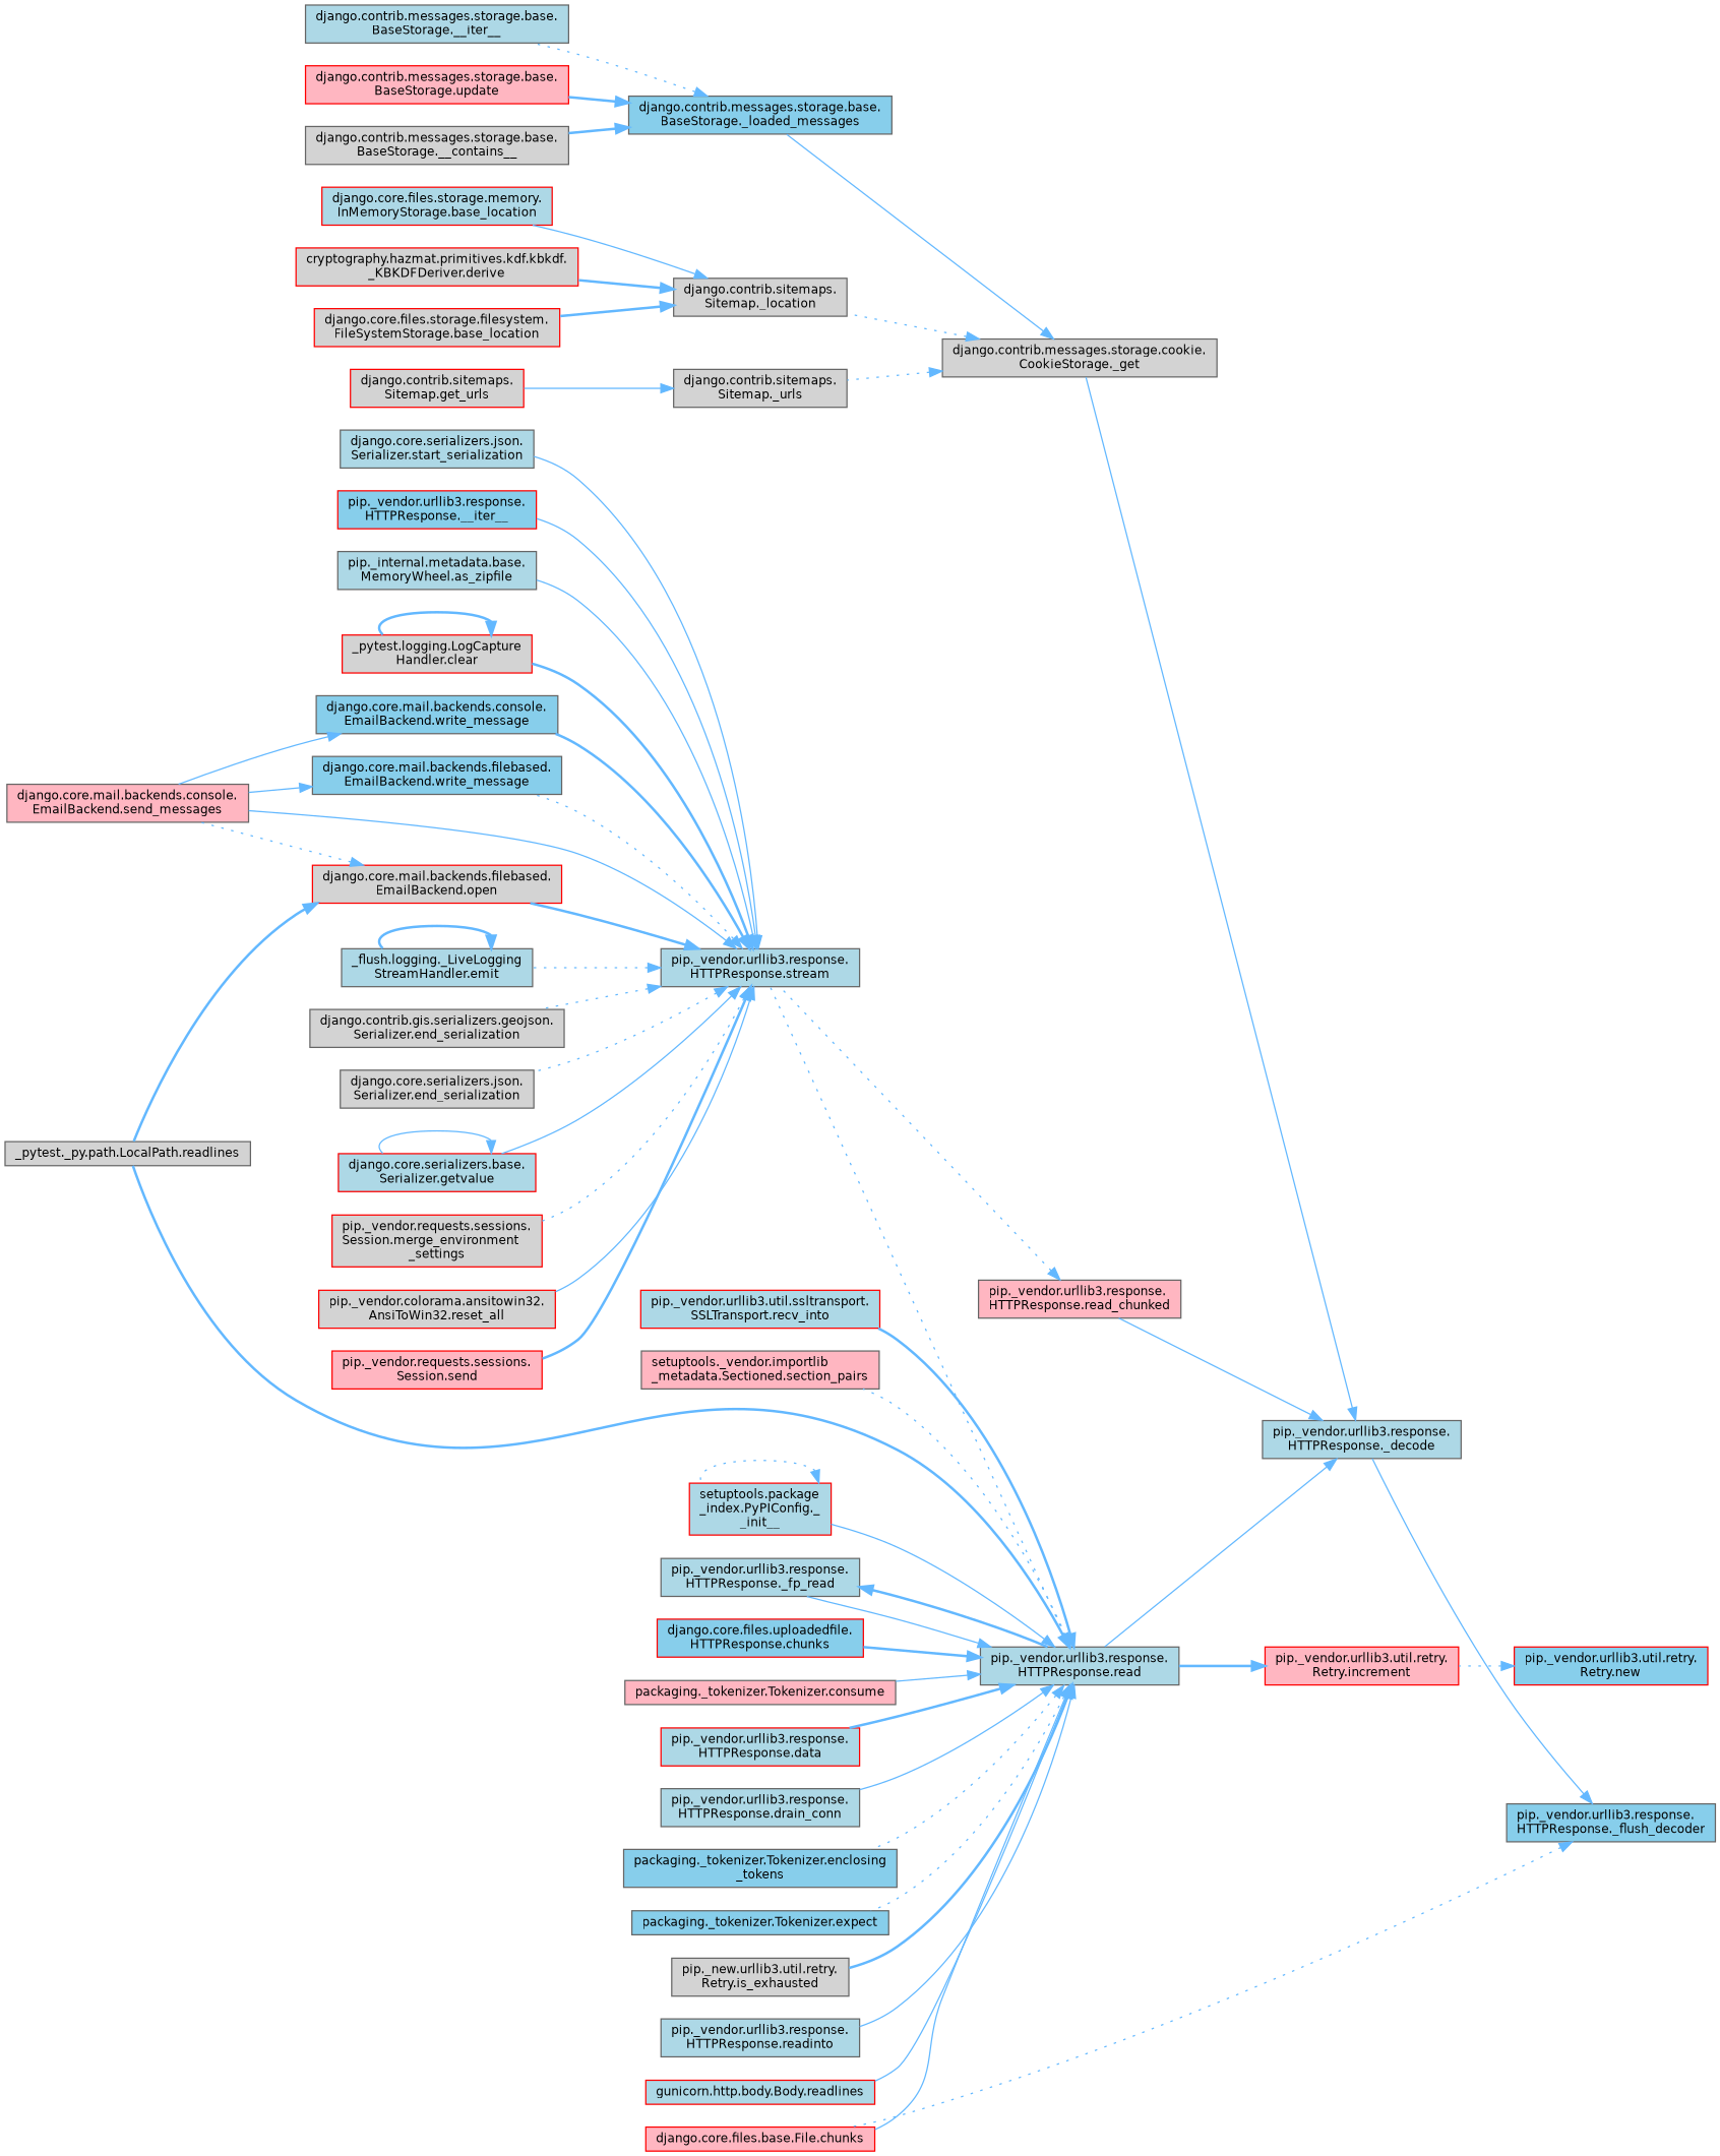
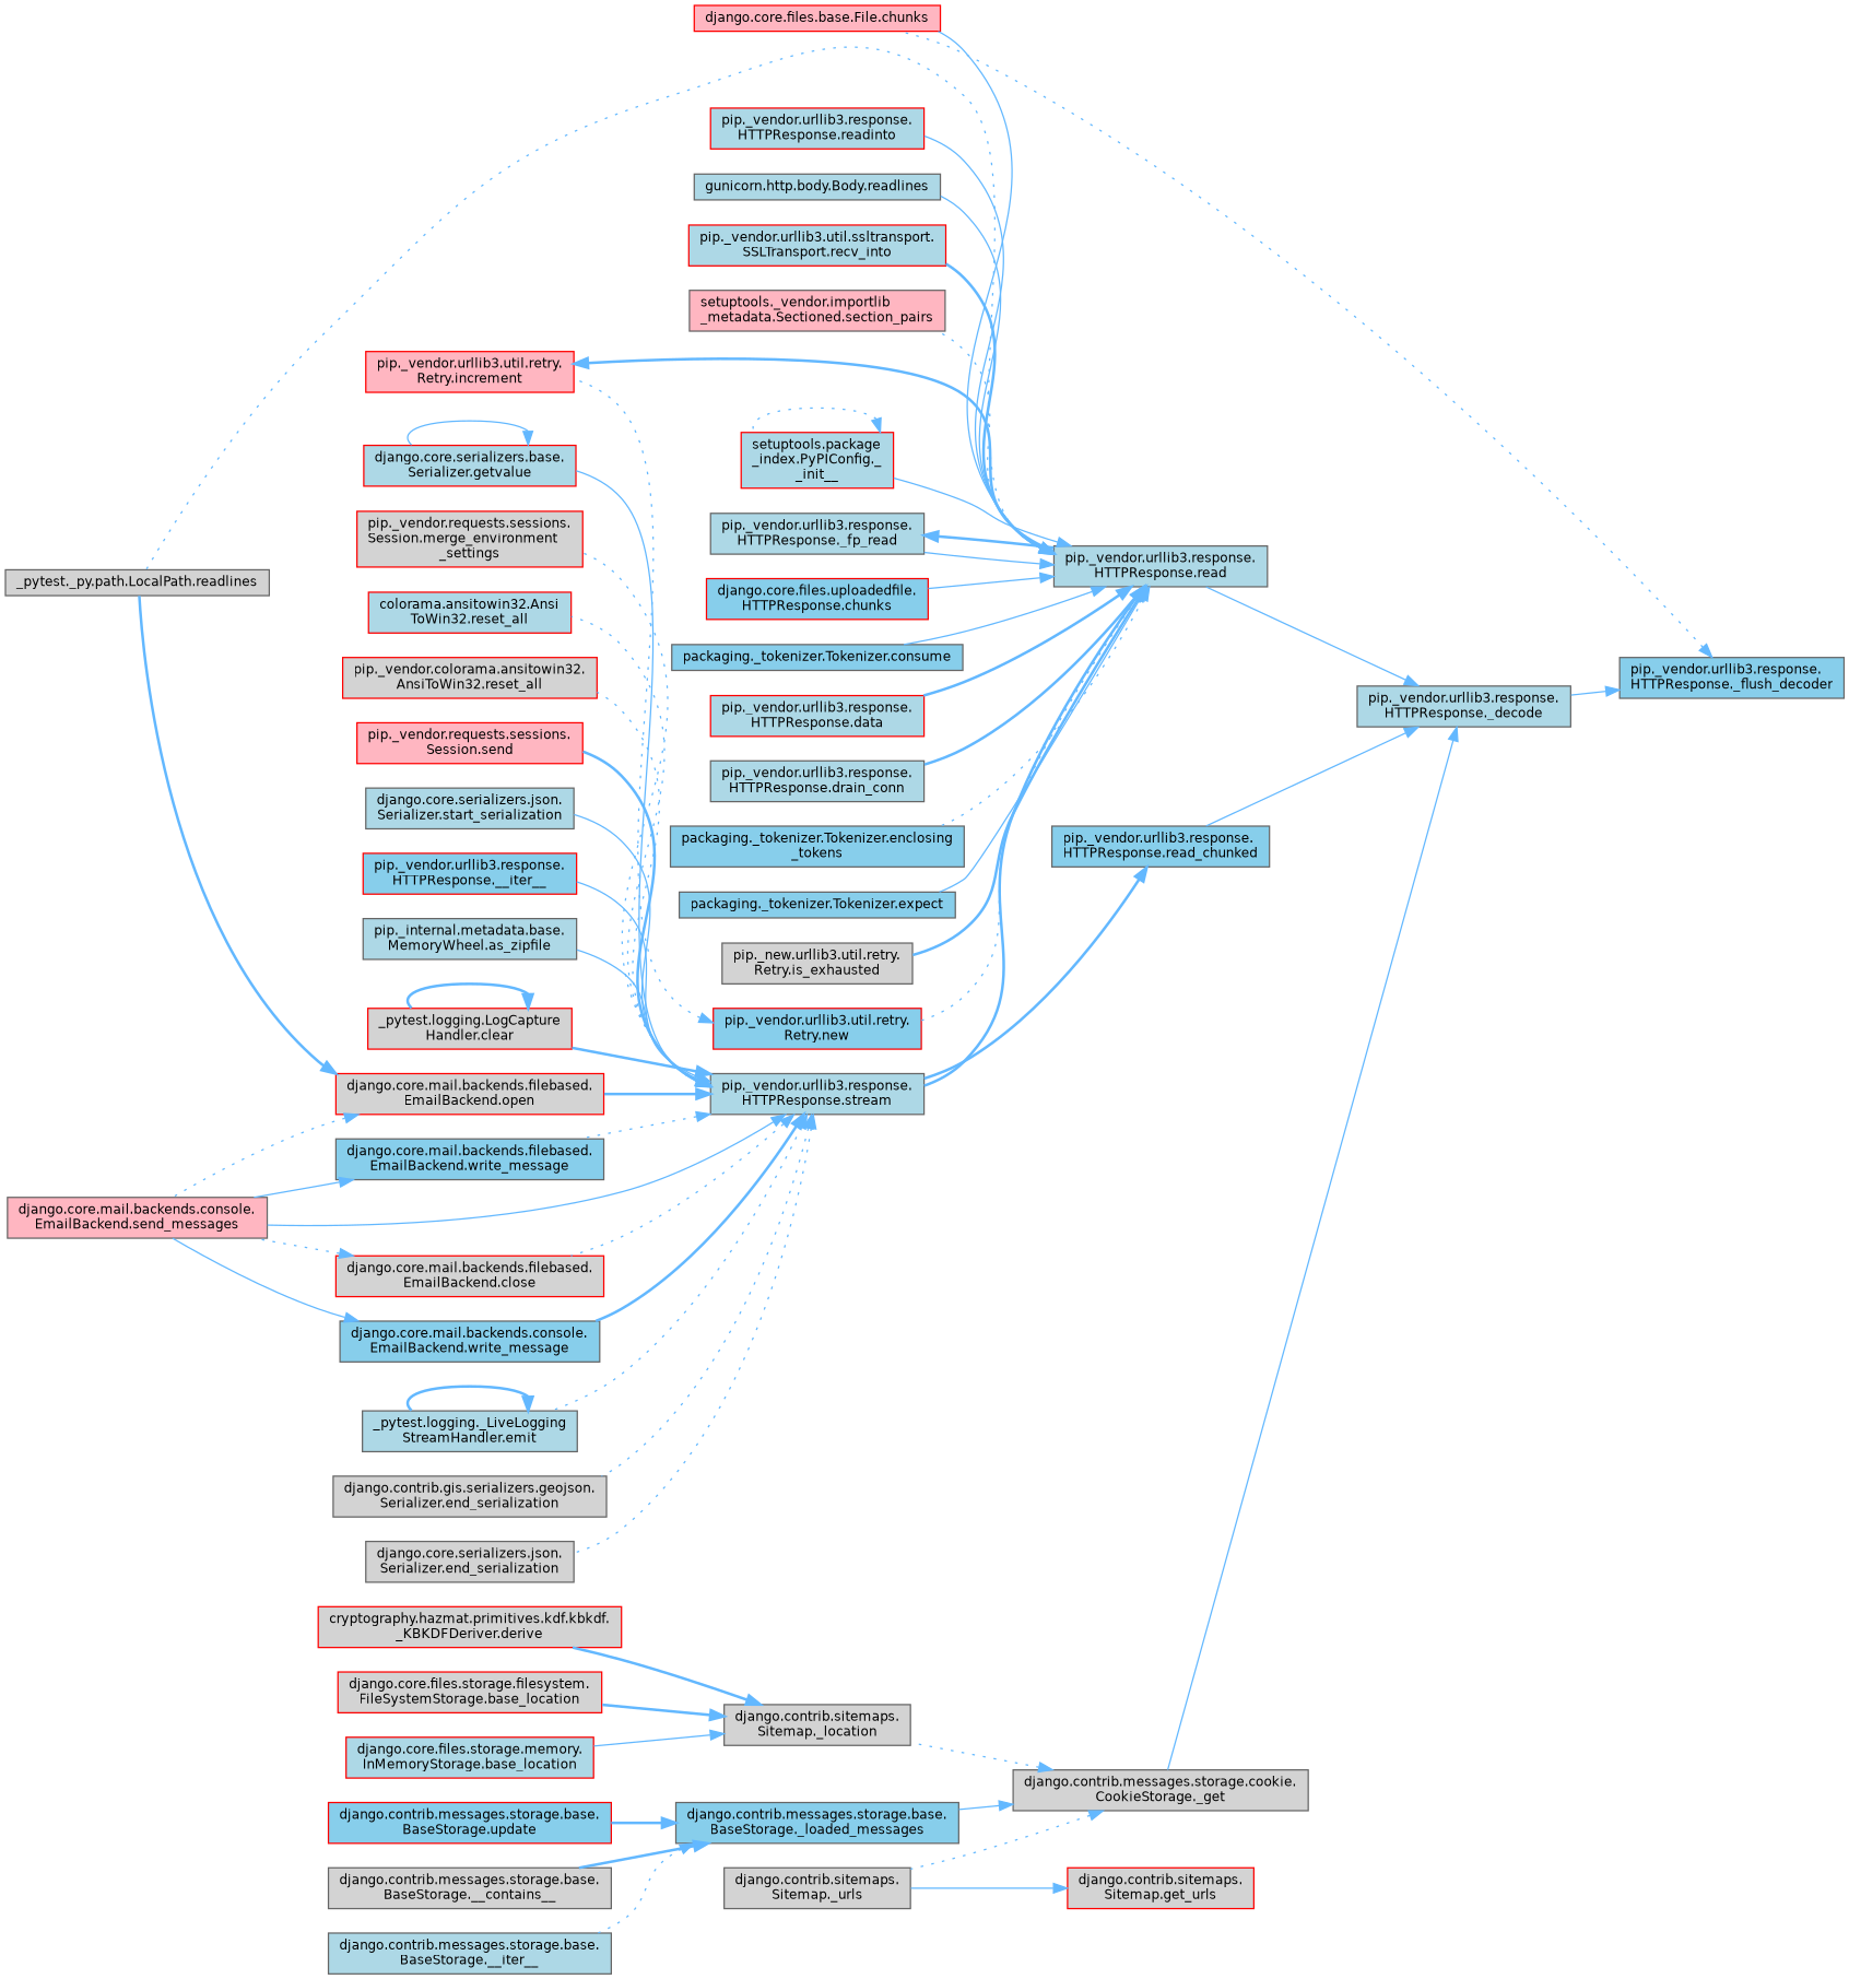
  digraph {
    rankdir=RL
    node [color=grey40 fillcolor=lightblue fontname=Helvetica fontsize=10 shape=box style=filled]
    edge [color=steelblue1 dir=back fontname=Helvetica fontsize=10 labelfontname=Helvetica labelfontsize=10 style=solid]
    n1 [color=gray40 fillcolor=skyblue fontcolor=black height=0.2 label="pip._vendor.urllib3.response.\lHTTPResponse._flush_decoder" width=0.4]
    n2 [height=0.2 label="pip._vendor.urllib3.response.\lHTTPResponse._decode" width=0.4]
    n3 [color=red fillcolor=lightpink height=0.2 label="django.core.files.base.File.chunks" width=0.4]
-   n4 [fillcolor=lightpink height=0.2 label="pip._vendor.urllib3.response.\lHTTPResponse.read_chunked" width=0.4]
+   n4 [fillcolor=skyblue height=0.2 label="pip._vendor.urllib3.response.\lHTTPResponse.read_chunked" width=0.4]
    n5 [fillcolor=lightgrey height=0.2 label="django.contrib.messages.storage.cookie.\lCookieStorage._get" width=0.4]
    n6 [height=0.2 label="pip._vendor.urllib3.response.\lHTTPResponse.read" width=0.4]
    n7 [height=0.2 label="pip._vendor.urllib3.response.\lHTTPResponse.stream" width=0.4]
    n8 [fillcolor=skyblue height=0.2 label="django.contrib.messages.storage.base.\lBaseStorage._loaded_messages" width=0.4]
    n9 [fillcolor=lightgrey height=0.2 label="django.contrib.sitemaps.\lSitemap._location" width=0.4]
    n10 [fillcolor=lightgrey height=0.2 label="django.contrib.sitemaps.\lSitemap._urls" width=0.4]
    n11 [color=red height=0.2 label="setuptools.package\l_index.PyPIConfig._\l_init__" width=0.4]
    n12 [height=0.2 label="pip._vendor.urllib3.response.\lHTTPResponse._fp_read" width=0.4]
    n13 [color=red fillcolor=skyblue height=0.2 label="django.core.files.uploadedfile.\lHTTPResponse.chunks" width=0.4]
-   n14 [fillcolor=lightpink height=0.2 label="packaging._tokenizer.Tokenizer.consume" width=0.4]
+   n14 [fillcolor=skyblue height=0.2 label="packaging._tokenizer.Tokenizer.consume" width=0.4]
    n15 [color=red height=0.2 label="pip._vendor.urllib3.response.\lHTTPResponse.data" width=0.4]
    n16 [height=0.2 label="pip._vendor.urllib3.response.\lHTTPResponse.drain_conn" width=0.4]
    n17 [fillcolor=skyblue height=0.2 label="packaging._tokenizer.Tokenizer.enclosing\l_tokens" width=0.4]
    n18 [fillcolor=skyblue height=0.2 label="packaging._tokenizer.Tokenizer.expect" width=0.4]
    n19 [fillcolor=lightgrey height=0.2 label="pip._new.urllib3.util.retry.\lRetry.is_exhausted" width=0.4]
    n20 [color=red fillcolor=skyblue height=0.2 label="pip._vendor.urllib3.util.retry.\lRetry.new" width=0.4]
-   n21 [height=0.2 label="pip._vendor.urllib3.response.\lHTTPResponse.readinto" width=0.4]
+   n21 [color=red height=0.2 label="pip._vendor.urllib3.response.\lHTTPResponse.readinto" width=0.4]
    n22 [fillcolor=lightgrey height=0.2 label="_pytest._py.path.LocalPath.readlines" width=0.4]
-   n23 [color=red height=0.2 label="gunicorn.http.body.Body.readlines" width=0.4]
+   n23 [height=0.2 label="gunicorn.http.body.Body.readlines" width=0.4]
    n24 [color=red height=0.2 label="pip._vendor.urllib3.util.ssltransport.\lSSLTransport.recv_into" width=0.4]
    n25 [fillcolor=lightpink height=0.2 label="setuptools._vendor.importlib\l_metadata.Sectioned.section_pairs" width=0.4]
    n26 [fillcolor=lightgrey height=0.2 label="django.contrib.messages.storage.base.\lBaseStorage.__contains__" width=0.4]
    n27 [height=0.2 label="django.contrib.messages.storage.base.\lBaseStorage.__iter__" width=0.4]
-   n28 [color=red fillcolor=lightpink height=0.2 label="django.contrib.messages.storage.base.\lBaseStorage.update" width=0.4]
+   n28 [color=red fillcolor=skyblue height=0.2 label="django.contrib.messages.storage.base.\lBaseStorage.update" width=0.4]
    n29 [color=red fillcolor=lightgrey height=0.2 label="django.core.files.storage.filesystem.\lFileSystemStorage.base_location" width=0.4]
    n30 [color=red height=0.2 label="django.core.files.storage.memory.\lInMemoryStorage.base_location" width=0.4]
    n31 [color=red fillcolor=lightgrey height=0.2 label="cryptography.hazmat.primitives.kdf.kbkdf.\l_KBKDFDeriver.derive" width=0.4]
    n32 [color=red fillcolor=lightgrey height=0.2 label="django.contrib.sitemaps.\lSitemap.get_urls" width=0.4]
    n33 [color=red fillcolor=lightpink height=0.2 label="pip._vendor.urllib3.util.retry.\lRetry.increment" width=0.4]
    n34 [color=red fillcolor=skyblue height=0.2 label="pip._vendor.urllib3.response.\lHTTPResponse.__iter__" width=0.4]
    n35 [height=0.2 label="pip._internal.metadata.base.\lMemoryWheel.as_zipfile" width=0.4]
    n36 [color=red fillcolor=lightgrey height=0.2 label="_pytest.logging.LogCapture\lHandler.clear" width=0.4]
+   n37 [color=red fillcolor=lightgrey height=0.2 label="django.core.mail.backends.filebased.\lEmailBackend.close" width=0.4]
    n38 [fillcolor=lightpink height=0.2 label="django.core.mail.backends.console.\lEmailBackend.send_messages" width=0.4]
-   n39 [height=0.2 label="_flush.logging._LiveLogging\lStreamHandler.emit" width=0.4]
+   n39 [height=0.2 label="_pytest.logging._LiveLogging\lStreamHandler.emit" width=0.4]
    n40 [fillcolor=lightgrey height=0.2 label="django.contrib.gis.serializers.geojson.\lSerializer.end_serialization" width=0.4]
    n41 [fillcolor=lightgrey height=0.2 label="django.core.serializers.json.\lSerializer.end_serialization" width=0.4]
    n42 [color=red height=0.2 label="django.core.serializers.base.\lSerializer.getvalue" width=0.4]
    n43 [color=red fillcolor=lightgrey height=0.2 label="pip._vendor.requests.sessions.\lSession.merge_environment\l_settings" width=0.4]
    n44 [color=red fillcolor=lightgrey height=0.2 label="django.core.mail.backends.filebased.\lEmailBackend.open" width=0.4]
+   n45 [color=red height=0.2 label="colorama.ansitowin32.Ansi\lToWin32.reset_all" width=0.4]
    n46 [color=red fillcolor=lightgrey height=0.2 label="pip._vendor.colorama.ansitowin32.\lAnsiToWin32.reset_all" width=0.4]
    n47 [color=red fillcolor=lightpink height=0.2 label="pip._vendor.requests.sessions.\lSession.send" width=0.4]
    n48 [height=0.2 label="django.core.serializers.json.\lSerializer.start_serialization" width=0.4]
    n49 [fillcolor=skyblue height=0.2 label="django.core.mail.backends.console.\lEmailBackend.write_message" width=0.4]
    n50 [fillcolor=skyblue height=0.2 label="django.core.mail.backends.filebased.\lEmailBackend.write_message" width=0.4]
    n1 -> n2
    n1 -> n3 [style=dotted]
    n2 -> n4
    n2 -> n5
    n2 -> n6
-   n4 -> n7 [style=dotted]
+   n4 -> n7 [style=bold]
    n5 -> n8
    n5 -> n9 [style=dotted]
    n5 -> n10 [style=dotted]
    n6 -> n3
-   n6 -> n7 [style=dotted]
+   n6 -> n7 [style=bold]
    n6 -> n11
    n6 -> n12
-   n6 -> n13 [style=bold]
+   n6 -> n13
    n6 -> n14
    n6 -> n15 [style=bold]
-   n6 -> n16
+   n6 -> n16 [style=bold]
    n6 -> n17 [style=dotted]
-   n6 -> n18 [style=dotted]
+   n6 -> n18
    n6 -> n19 [style=bold]
+   n6 -> n20 [style=dotted]
    n6 -> n21
-   n6 -> n22 [style=bold]
+   n6 -> n22 [style=dotted]
    n6 -> n23
    n6 -> n24 [style=bold]
    n6 -> n25 [style=dotted]
    n7 -> n34
    n7 -> n35
    n7 -> n36 [style=bold]
+   n7 -> n37 [style=dotted]
    n7 -> n38
    n7 -> n39 [style=dotted]
    n7 -> n40 [style=dotted]
    n7 -> n41 [style=dotted]
    n7 -> n42
    n7 -> n43 [style=dotted]
    n7 -> n44 [style=bold]
-   n7 -> n46
+   n7 -> n45 [style=dotted]
+   n7 -> n46 [style=dotted]
    n7 -> n47 [style=bold]
    n7 -> n48
    n7 -> n49 [style=bold]
    n7 -> n50 [style=dotted]
    n8 -> n26 [style=bold]
    n8 -> n27 [style=dotted]
    n8 -> n28 [style=bold]
    n9 -> n29 [style=bold]
    n9 -> n30
    n9 -> n31 [style=bold]
-   n10 -> n32
+   n32 -> n10
    n11 -> n11 [style=dotted]
    n12 -> n6 [style=bold]
    n20 -> n33 [style=dotted]
    n33 -> n6 [style=bold]
    n36 -> n36 [style=bold]
+   n37 -> n38 [style=dotted]
    n39 -> n39 [style=bold]
    n42 -> n42
    n44 -> n22 [style=bold]
    n44 -> n38 [style=dotted]
    n49 -> n38
    n50 -> n38
  }
